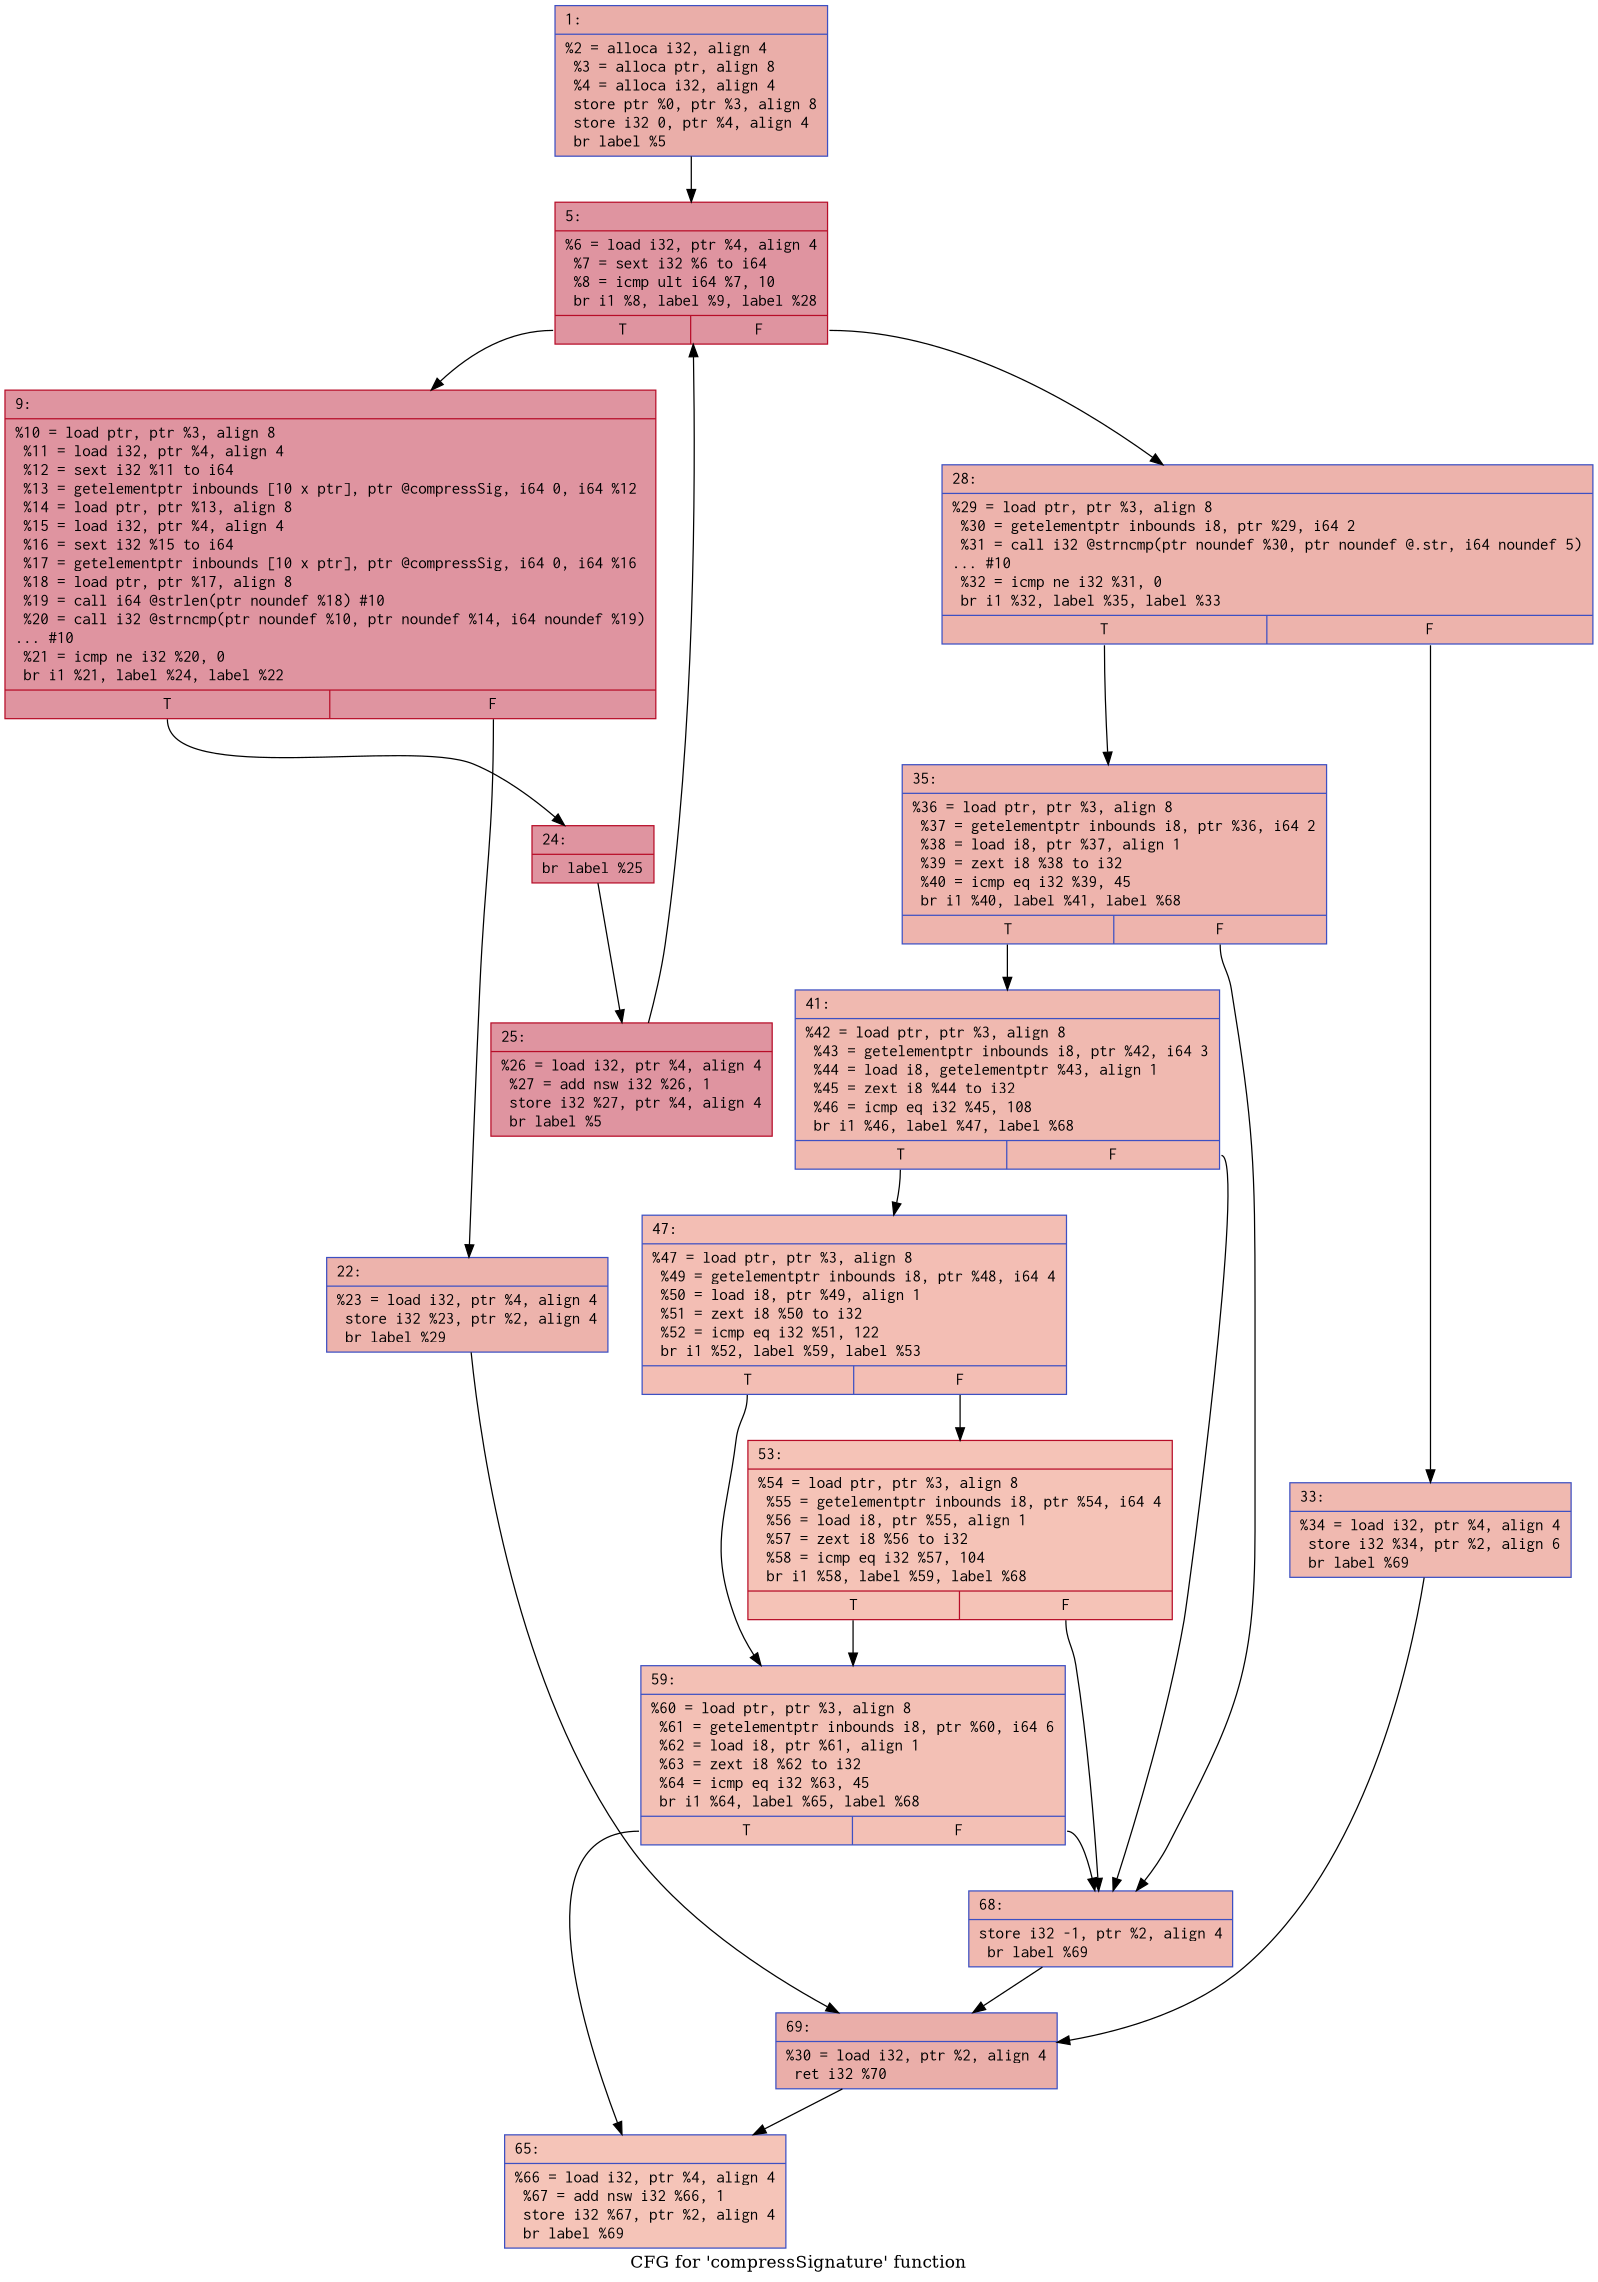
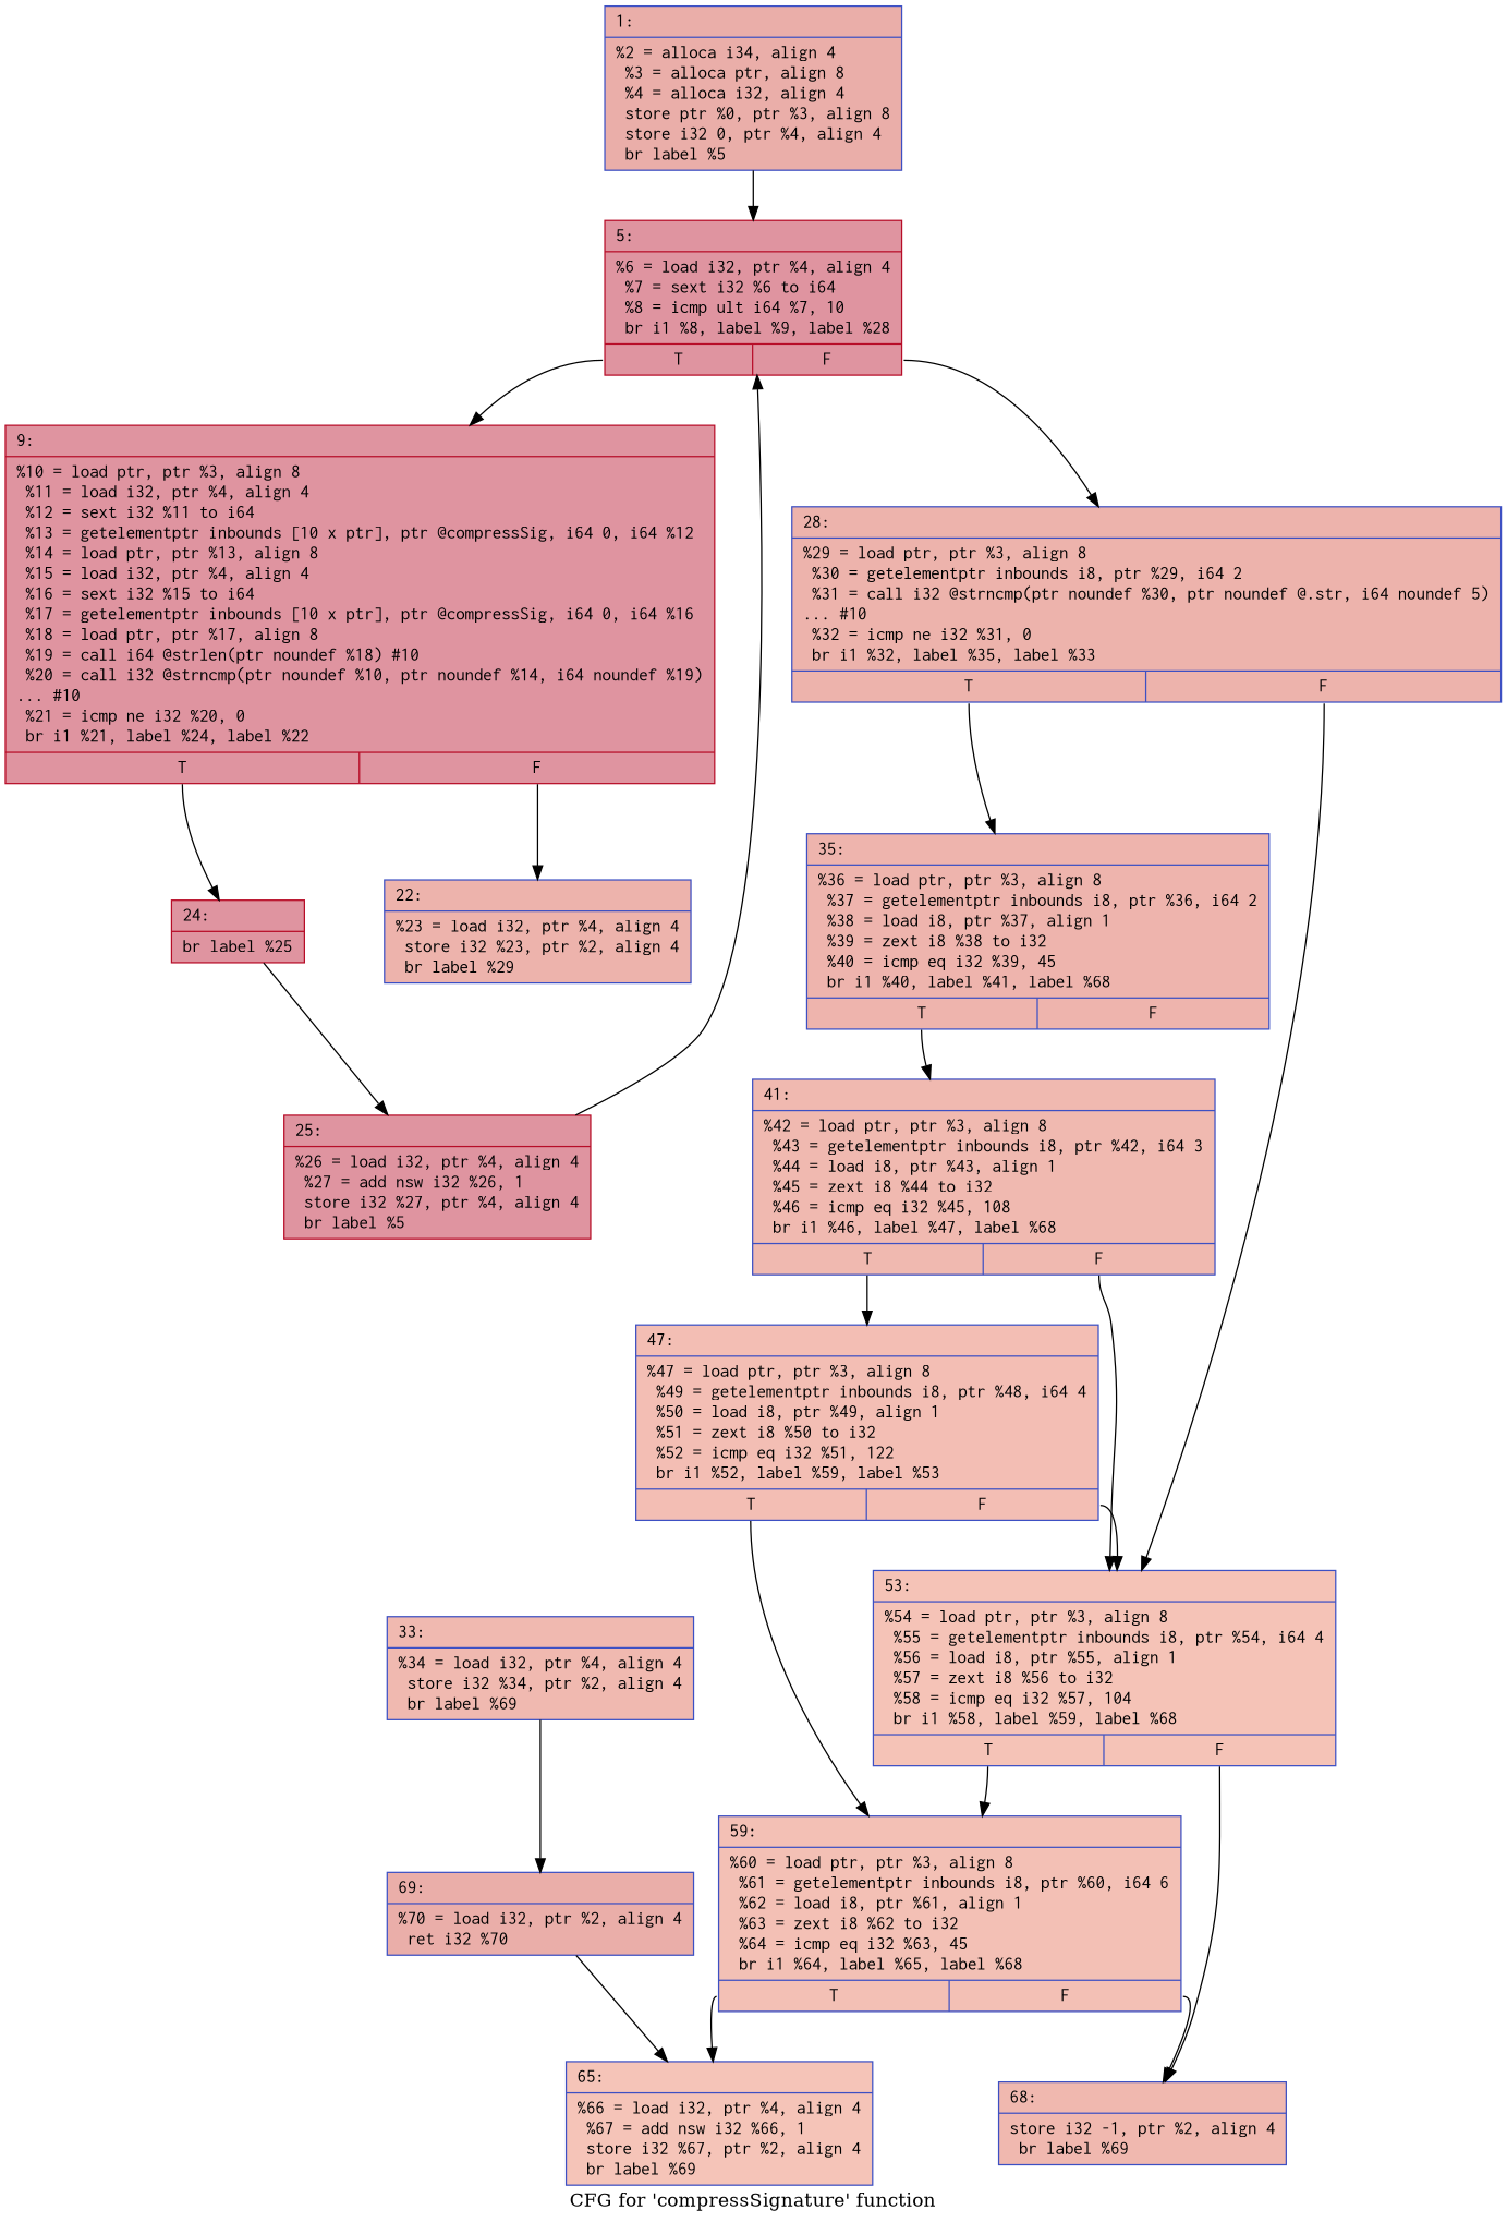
  digraph {
    label="CFG for 'compressSignature' function"
    node [color="#3d50c3ff" fillcolor="#b70d2870" fontname=Courier shape=record style=filled]
    edge [tailport=s0]
-   n1 [fillcolor="#d0473d70" label="{1:\l|  %2 = alloca i32, align 4\l  %3 = alloca ptr, align 8\l  %4 = alloca i32, align 4\l  store ptr %0, ptr %3, align 8\l  store i32 0, ptr %4, align 4\l  br label %5\l}"]
+   n1 [fillcolor="#d0473d70" label="{1:\l|  %2 = alloca i34, align 4\l  %3 = alloca ptr, align 8\l  %4 = alloca i32, align 4\l  store ptr %0, ptr %3, align 8\l  store i32 0, ptr %4, align 4\l  br label %5\l}"]
    n2 [color="#b70d28ff" label="{5:\l|  %6 = load i32, ptr %4, align 4\l  %7 = sext i32 %6 to i64\l  %8 = icmp ult i64 %7, 10\l  br i1 %8, label %9, label %28\l|{<s0>T|<s1>F}}"]
    n3 [color="#b70d28ff" label="{9:\l|  %10 = load ptr, ptr %3, align 8\l  %11 = load i32, ptr %4, align 4\l  %12 = sext i32 %11 to i64\l  %13 = getelementptr inbounds [10 x ptr], ptr @compressSig, i64 0, i64 %12\l  %14 = load ptr, ptr %13, align 8\l  %15 = load i32, ptr %4, align 4\l  %16 = sext i32 %15 to i64\l  %17 = getelementptr inbounds [10 x ptr], ptr @compressSig, i64 0, i64 %16\l  %18 = load ptr, ptr %17, align 8\l  %19 = call i64 @strlen(ptr noundef %18) #10\l  %20 = call i32 @strncmp(ptr noundef %10, ptr noundef %14, i64 noundef %19)\l... #10\l  %21 = icmp ne i32 %20, 0\l  br i1 %21, label %24, label %22\l|{<s0>T|<s1>F}}"]
    n4 [fillcolor="#d6524470" label="{28:\l|  %29 = load ptr, ptr %3, align 8\l  %30 = getelementptr inbounds i8, ptr %29, i64 2\l  %31 = call i32 @strncmp(ptr noundef %30, ptr noundef @.str, i64 noundef 5)\l... #10\l  %32 = icmp ne i32 %31, 0\l  br i1 %32, label %35, label %33\l|{<s0>T|<s1>F}}"]
    n5 [color="#b70d28ff" label="{24:\l|  br label %25\l}"]
    n6 [fillcolor="#d6524470" label="{22:\l|  %23 = load i32, ptr %4, align 4\l  store i32 %23, ptr %2, align 4\l  br label %29\l}"]
    n7 [fillcolor="#d8564670" label="{35:\l|  %36 = load ptr, ptr %3, align 8\l  %37 = getelementptr inbounds i8, ptr %36, i64 2\l  %38 = load i8, ptr %37, align 1\l  %39 = zext i8 %38 to i32\l  %40 = icmp eq i32 %39, 45\l  br i1 %40, label %41, label %68\l|{<s0>T|<s1>F}}"]
-   n8 [fillcolor="#de614d70" label="{33:\l|  %34 = load i32, ptr %4, align 4\l  store i32 %34, ptr %2, align 6\l  br label %69\l}"]
+   n8 [fillcolor="#de614d70" label="{33:\l|  %34 = load i32, ptr %4, align 4\l  store i32 %34, ptr %2, align 4\l  br label %69\l}"]
    n9 [color="#b70d28ff" label="{25:\l|  %26 = load i32, ptr %4, align 4\l  %27 = add nsw i32 %26, 1\l  store i32 %27, ptr %4, align 4\l  br label %5\l}"]
-   n10 [fillcolor="#d0473d70" label="{69:\l|  %30 = load i32, ptr %2, align 4\l  ret i32 %70\l}"]
-   n11 [fillcolor="#de614d70" label="{41:\l|  %42 = load ptr, ptr %3, align 8\l  %43 = getelementptr inbounds i8, ptr %42, i64 3\l  %44 = load i8, getelementptr %43, align 1\l  %45 = zext i8 %44 to i32\l  %46 = icmp eq i32 %45, 108\l  br i1 %46, label %47, label %68\l|{<s0>T|<s1>F}}"]
+   n10 [fillcolor="#d0473d70" label="{69:\l|  %70 = load i32, ptr %2, align 4\l  ret i32 %70\l}"]
+   n11 [fillcolor="#de614d70" label="{41:\l|  %42 = load ptr, ptr %3, align 8\l  %43 = getelementptr inbounds i8, ptr %42, i64 3\l  %44 = load i8, ptr %43, align 1\l  %45 = zext i8 %44 to i32\l  %46 = icmp eq i32 %45, 108\l  br i1 %46, label %47, label %68\l|{<s0>T|<s1>F}}"]
    n12 [fillcolor="#dc5d4a70" label="{68:\l|  store i32 -1, ptr %2, align 4\l  br label %69\l}"]
    n13 [fillcolor="#e97a5f70" label="{65:\l|  %66 = load i32, ptr %4, align 4\l  %67 = add nsw i32 %66, 1\l  store i32 %67, ptr %2, align 4\l  br label %69\l}"]
    n14 [fillcolor="#e36c5570" label="{47:\l|  %47 = load ptr, ptr %3, align 8\l  %49 = getelementptr inbounds i8, ptr %48, i64 4\l  %50 = load i8, ptr %49, align 1\l  %51 = zext i8 %50 to i32\l  %52 = icmp eq i32 %51, 122\l  br i1 %52, label %59, label %53\l|{<s0>T|<s1>F}}"]
    n15 [fillcolor="#e5705870" label="{59:\l|  %60 = load ptr, ptr %3, align 8\l  %61 = getelementptr inbounds i8, ptr %60, i64 6\l  %62 = load i8, ptr %61, align 1\l  %63 = zext i8 %62 to i32\l  %64 = icmp eq i32 %63, 45\l  br i1 %64, label %65, label %68\l|{<s0>T|<s1>F}}"]
-   n16 [color="#b70d28ff" fillcolor="#e8765c70" label="{53:\l|  %54 = load ptr, ptr %3, align 8\l  %55 = getelementptr inbounds i8, ptr %54, i64 4\l  %56 = load i8, ptr %55, align 1\l  %57 = zext i8 %56 to i32\l  %58 = icmp eq i32 %57, 104\l  br i1 %58, label %59, label %68\l|{<s0>T|<s1>F}}"]
+   n16 [fillcolor="#e8765c70" label="{53:\l|  %54 = load ptr, ptr %3, align 8\l  %55 = getelementptr inbounds i8, ptr %54, i64 4\l  %56 = load i8, ptr %55, align 1\l  %57 = zext i8 %56 to i32\l  %58 = icmp eq i32 %57, 104\l  br i1 %58, label %59, label %68\l|{<s0>T|<s1>F}}"]
    n1 -> n2
    n2 -> n3
    n2 -> n4 [tailport=s1]
    n3 -> n5
    n3 -> n6 [tailport=s1]
    n4 -> n7
-   n4 -> n8 [tailport=s1]
+   n4 -> n16 [tailport=s1]
    n5 -> n9
-   n6 -> n10
    n7 -> n11
-   n7 -> n12 [tailport=s1]
    n8 -> n10
    n9 -> n2
    n10 -> n13
-   n11 -> n12 [tailport=s1]
+   n11 -> n16 [tailport=s1]
    n11 -> n14
-   n12 -> n10
    n14 -> n15
    n14 -> n16 [tailport=s1]
    n15 -> n12 [tailport=s1]
    n15 -> n13
    n16 -> n12 [tailport=s1]
    n16 -> n15
  }
